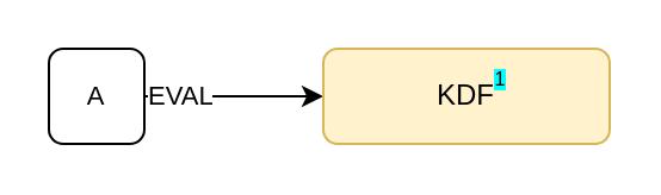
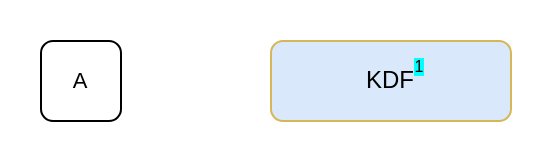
  <mxCell id="0" />
  <mxCell id="1" parent="0" />
  <mxCell id="2" value="&lt;font color=&quot;#000000&quot;&gt;A&lt;/font&gt;" style="rounded=1;whiteSpace=wrap;html=1;labelBackgroundColor=none;fontSize=11;fontColor=#3333FF;" parent="1" vertex="1"><mxGeometry x="20" y="20" width="40" height="40" as="geometry" /></mxCell>
- <mxCell id="3" value="&lt;font color=&quot;#000000&quot;&gt;EVAL&lt;/font&gt;" style="edgeStyle=orthogonalEdgeStyle;rounded=1;orthogonalLoop=1;jettySize=auto;html=1;entryX=0;entryY=0.5;entryDx=0;entryDy=0;strokeColor=#000000;fontSize=11;fontColor=#3333FF;align=left;exitX=1;exitY=0.5;exitDx=0;exitDy=0;" parent="1" source="2" target="4" edge="1"><mxGeometry x="-1" relative="1" as="geometry"><mxPoint x="75" y="39" as="sourcePoint" /><mxPoint as="offset" /></mxGeometry></mxCell>
- <mxCell id="4" value="KDF" style="rounded=1;whiteSpace=wrap;html=1;fillColor=#fff2cc;strokeColor=#d6b656;" parent="1" vertex="1"><mxGeometry x="135" y="20" width="120" height="40" as="geometry" /></mxCell>
+ <mxCell id="4" value="KDF" style="rounded=1;whiteSpace=wrap;html=1;fillColor=#dae8fc;strokeColor=#d6b656;" parent="1" vertex="1"><mxGeometry x="135" y="20" width="120" height="40" as="geometry" /></mxCell>
  <mxCell id="5" value="&lt;font style=&quot;background-color: rgb(0 , 255 , 255) ; font-size: 8px&quot;&gt;1&lt;/font&gt;" style="text;html=1;align=center;verticalAlign=middle;resizable=0;points=[];;autosize=1;" parent="1" vertex="1"><mxGeometry x="199" y="22" width="20" height="20" as="geometry" /></mxCell>
